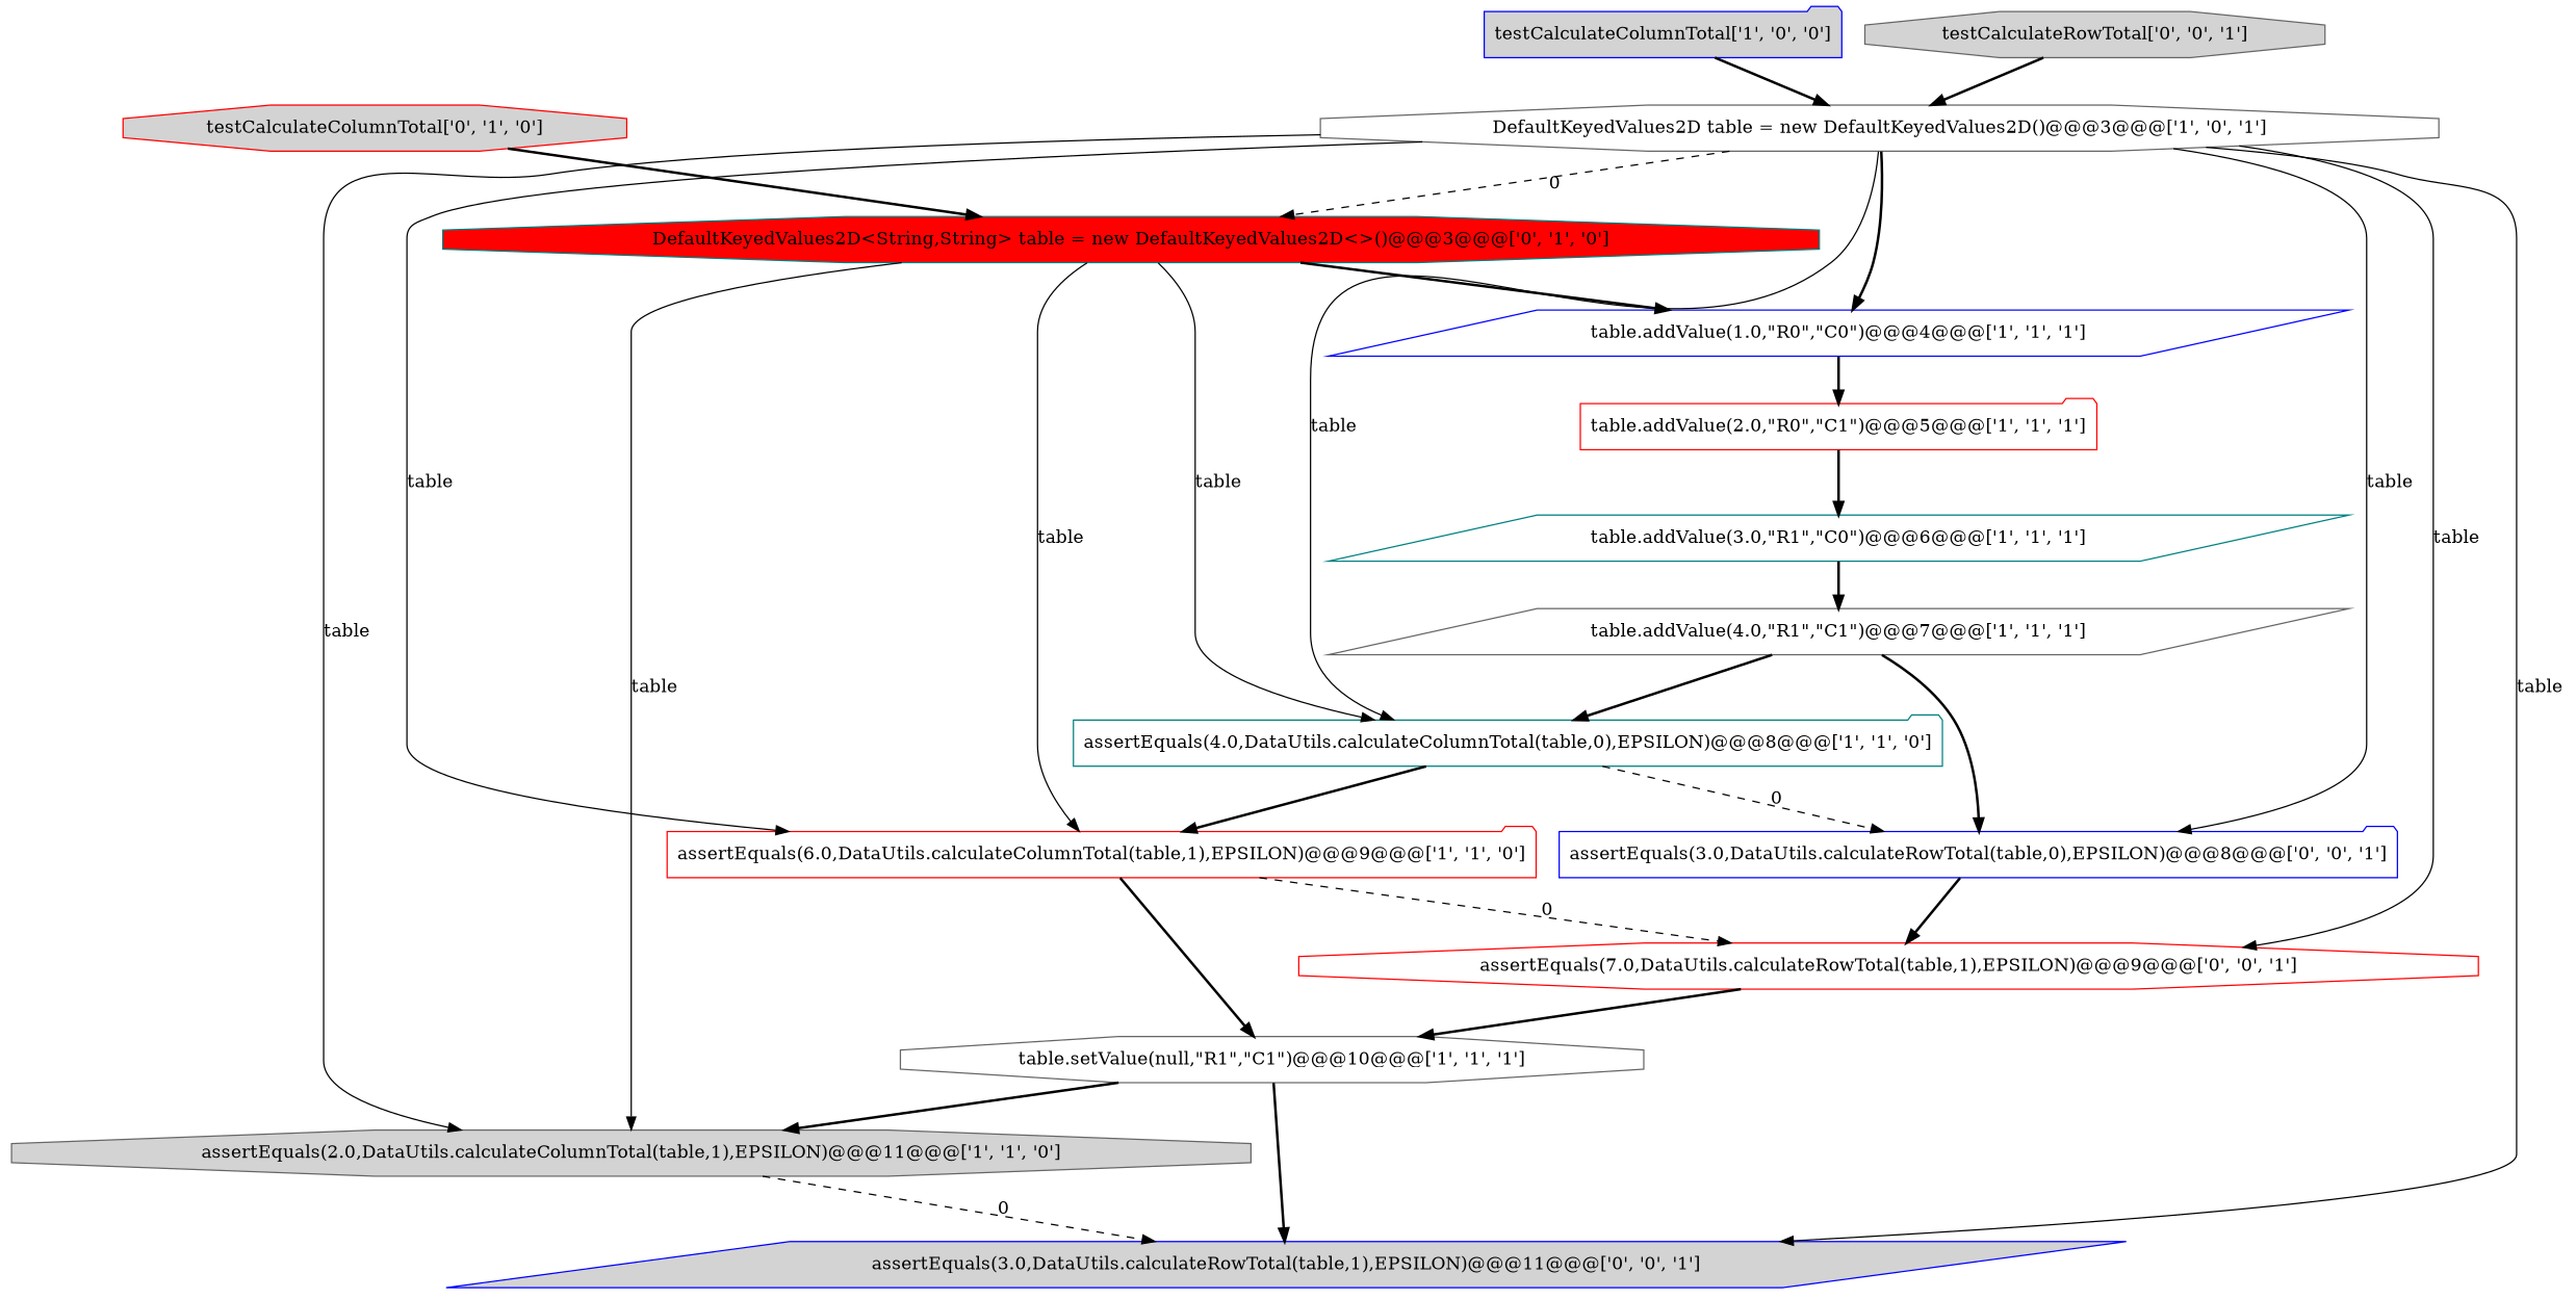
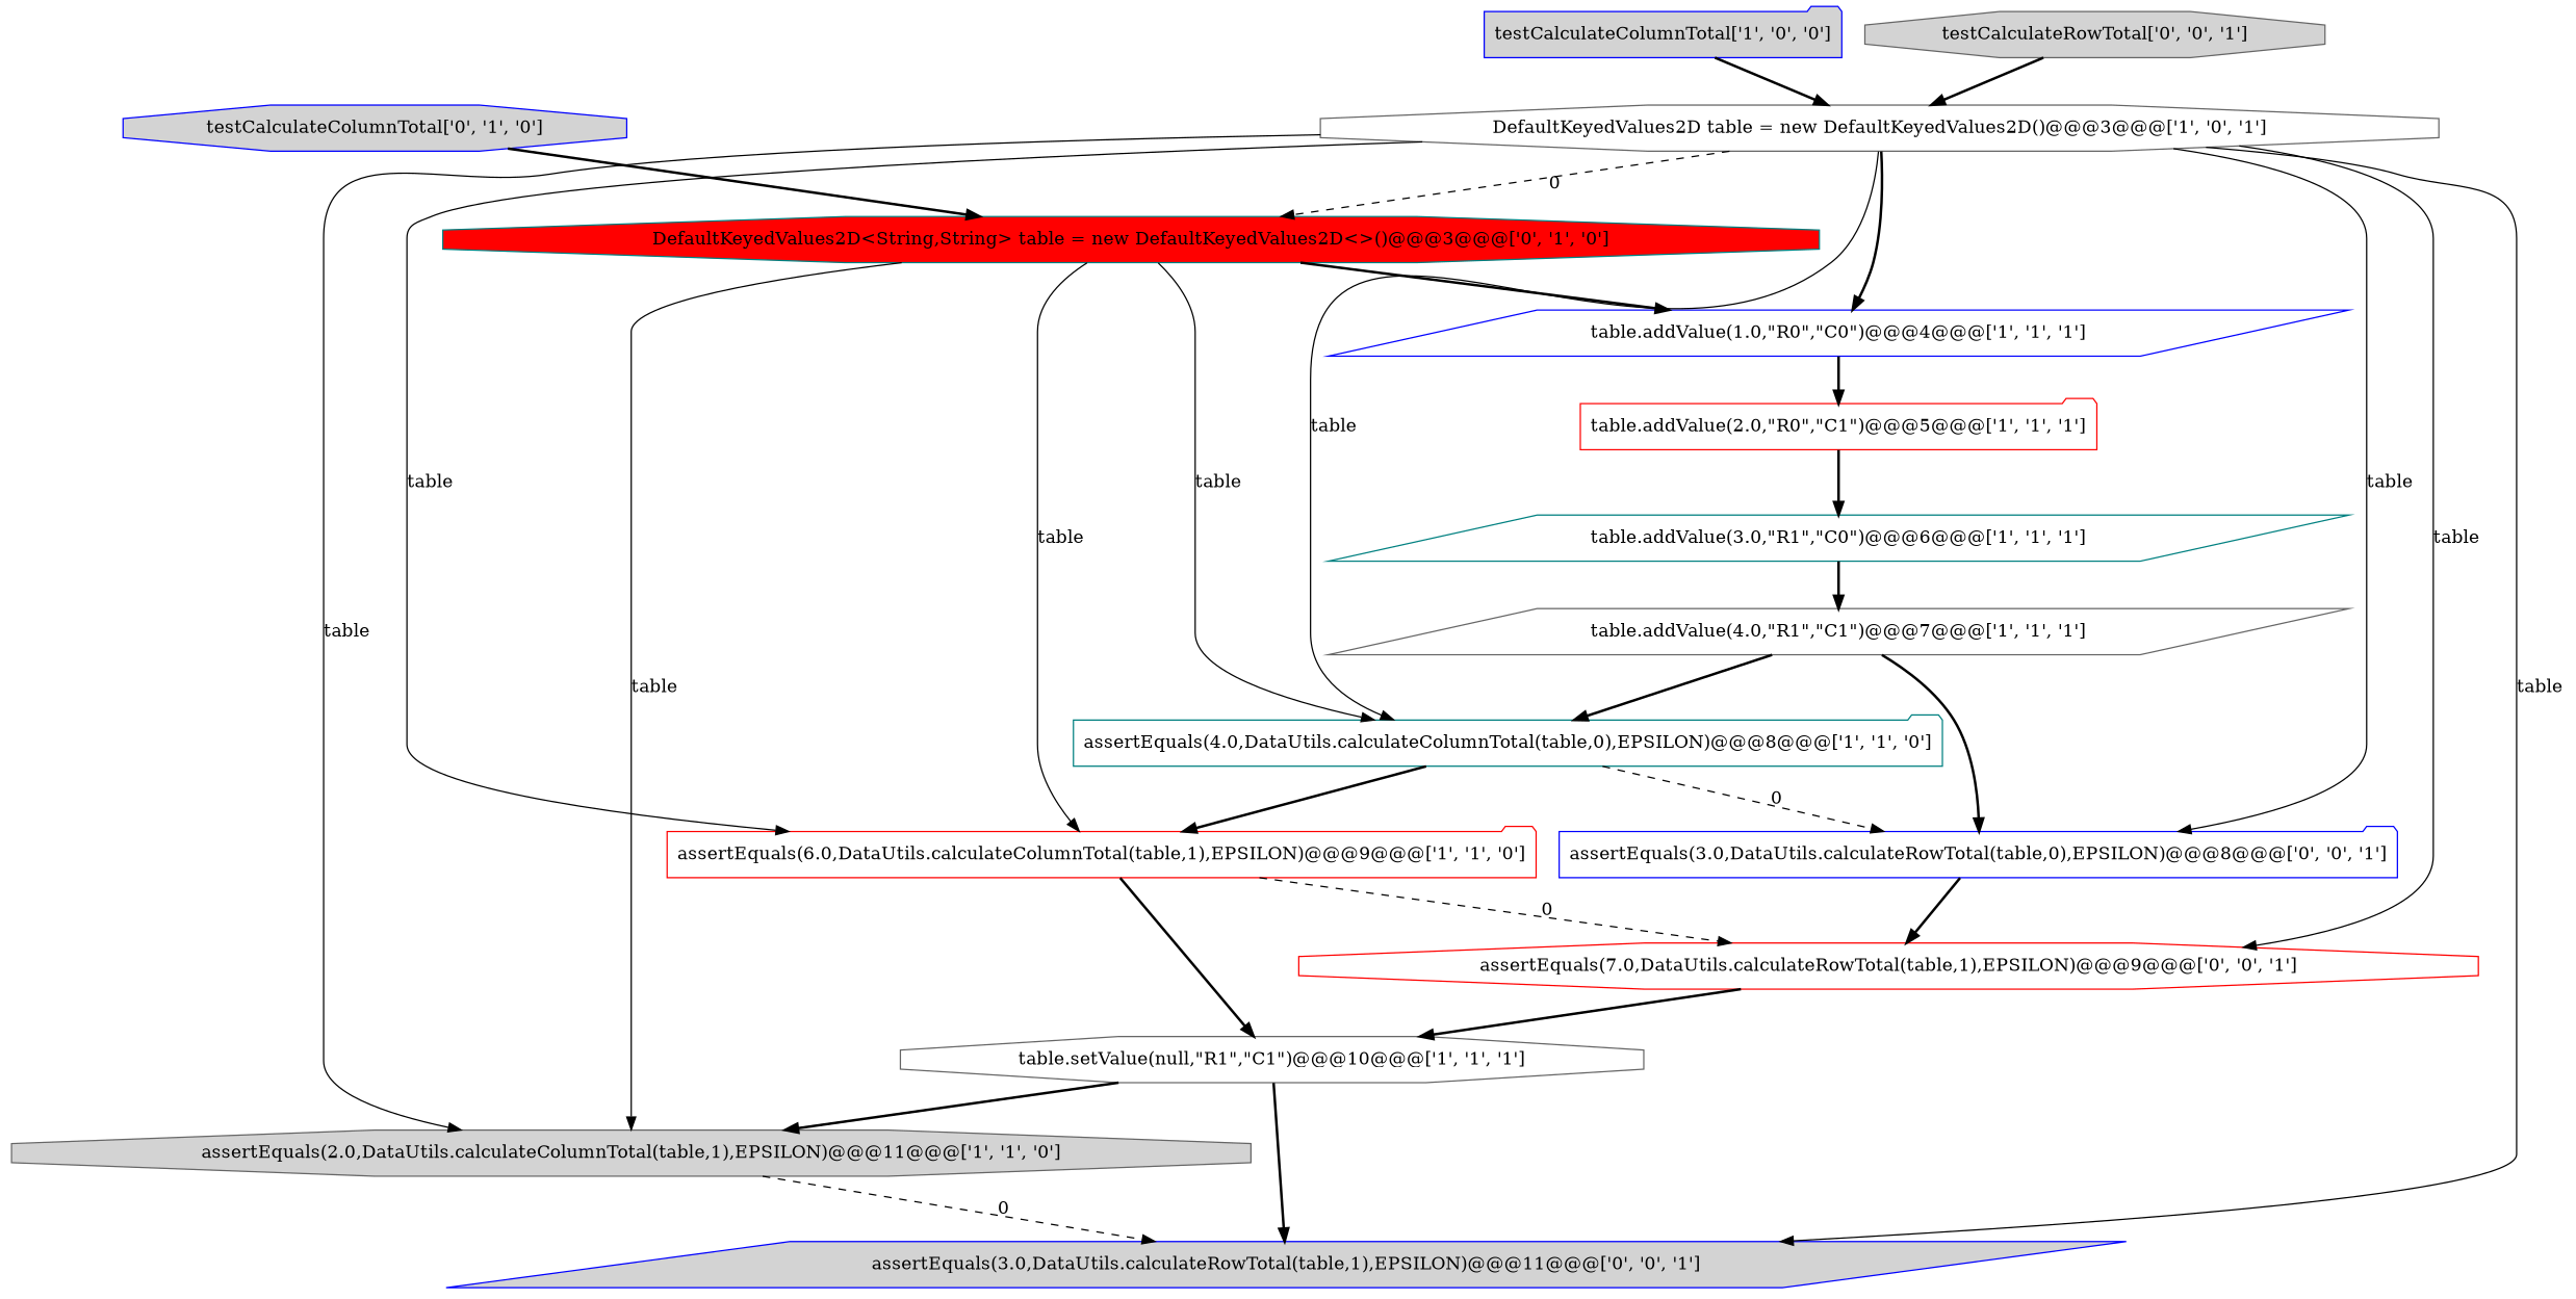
  digraph {
    node [fillcolor=white shape=octagon style=filled color=gray40]
    edge [style=bold]
    n1 [fillcolor=red label="DefaultKeyedValues2D<String,String> table = new DefaultKeyedValues2D<>()@@@3@@@['0', '1', '0']" color=teal]
    n2 [label="assertEquals(6.0,DataUtils.calculateColumnTotal(table,1),EPSILON)@@@9@@@['1', '1', '0']" shape=folder color=red]
    n3 [label="table.addValue(1.0,\"R0\",\"C0\")@@@4@@@['1', '1', '1']" shape=parallelogram color=blue]
    n4 [label="assertEquals(4.0,DataUtils.calculateColumnTotal(table,0),EPSILON)@@@8@@@['1', '1', '0']" shape=folder color=teal]
    n5 [fillcolor=lightgray label="assertEquals(2.0,DataUtils.calculateColumnTotal(table,1),EPSILON)@@@11@@@['1', '1', '0']"]
    n6 [fillcolor=lightgray label="testCalculateColumnTotal['1', '0', '0']" shape=folder color=blue]
    n7 [label="DefaultKeyedValues2D table = new DefaultKeyedValues2D()@@@3@@@['1', '0', '1']"]
    n8 [label="table.setValue(null,\"R1\",\"C1\")@@@10@@@['1', '1', '1']"]
    n9 [fillcolor=lightgray label="assertEquals(3.0,DataUtils.calculateRowTotal(table,1),EPSILON)@@@11@@@['0', '0', '1']" shape=parallelogram color=blue]
    n10 [label="table.addValue(4.0,\"R1\",\"C1\")@@@7@@@['1', '1', '1']" shape=parallelogram]
    n11 [label="assertEquals(3.0,DataUtils.calculateRowTotal(table,0),EPSILON)@@@8@@@['0', '0', '1']" shape=folder color=blue]
    n12 [label="assertEquals(7.0,DataUtils.calculateRowTotal(table,1),EPSILON)@@@9@@@['0', '0', '1']" color=red]
    n13 [fillcolor=lightgray label="testCalculateRowTotal['0', '0', '1']"]
    n14 [label="table.addValue(3.0,\"R1\",\"C0\")@@@6@@@['1', '1', '1']" shape=parallelogram color=teal]
    n15 [label="table.addValue(2.0,\"R0\",\"C1\")@@@5@@@['1', '1', '1']" shape=folder color=red]
-   n16 [fillcolor=lightgray label="testCalculateColumnTotal['0', '1', '0']" color=red]
+   n16 [fillcolor=lightgray label="testCalculateColumnTotal['0', '1', '0']" color=blue]
    n1 -> n2 [label=table style=solid]
    n1 -> n3
    n1 -> n4 [label=table style=solid]
    n1 -> n5 [label=table style=solid]
    n2 -> n8
    n2 -> n12 [label=0 style=dashed]
    n3 -> n15
    n4 -> n2
    n4 -> n11 [label=0 style=dashed]
    n5 -> n9 [label=0 style=dashed]
    n6 -> n7
    n7 -> n1 [label=0 style=dashed]
    n7 -> n2 [label=table style=solid]
    n7 -> n3
    n7 -> n4 [label=table style=solid]
    n7 -> n5 [label=table style=solid]
    n7 -> n9 [label=table style=solid]
    n7 -> n11 [label=table style=solid]
    n7 -> n12 [label=table style=solid]
    n8 -> n5
    n8 -> n9
    n10 -> n4
    n10 -> n11
    n11 -> n12
    n12 -> n8
    n13 -> n7
    n14 -> n10
    n15 -> n14
    n16 -> n1
  }
